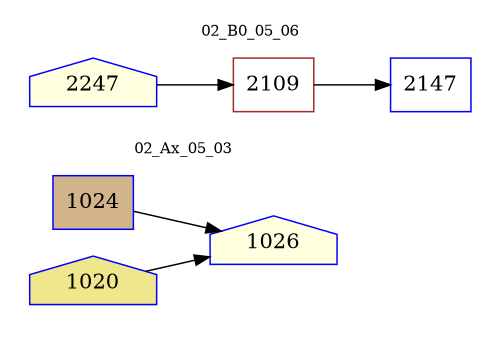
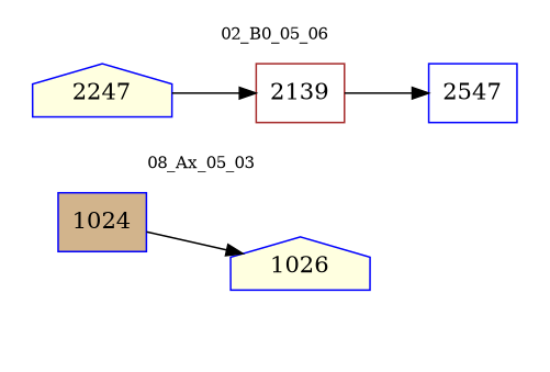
  digraph {
    rankdir=LR
    node [color=blue fillcolor=lightyellow shape=box style=filled]
    edge [color=black]
    n1 [fillcolor=tan label=1024]
-   n2 [fillcolor=khaki label=1020 shape=house]
    n3 [label=1026 shape=house]
    n4 [label=2247 shape=house]
-   n5 [color=brown fillcolor=white label=2109]
-   n6 [fillcolor=white label=2147]
+   n5 [color=brown fillcolor=white label=2139]
+   n6 [fillcolor=white label=2547]
    subgraph cluster_1 {
      color=white
      fontsize=10
-     label="02_Ax_05_03"
+     label="08_Ax_05_03"
      n1
-     n2
      n3
    }
    subgraph cluster_2 {
      color=white
      fontsize=10
      label="02_B0_05_06"
      n4
      n5
      n6
    }
    n1 -> n3
-   n2 -> n3
    n4 -> n5
    n5 -> n6
  }
